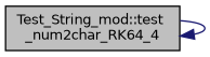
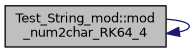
  digraph {
    rankdir=TB
-   n1 [color=black fillcolor=grey75 fontcolor=black fontname=Helvetica fontsize=10 height=0.2 label="Test_String_mod::test\l_num2char_RK64_4" shape=record style=filled width=0.4]
+   n1 [color=black fillcolor=grey75 fontcolor=black fontname=Helvetica fontsize=10 height=0.2 label="Test_String_mod::mod\l_num2char_RK64_4" shape=record style=filled width=0.4]
    n1 -> n1 [color=midnightblue fontname=Helvetica fontsize=10 labelfontname=Helvetica labelfontsize=10 style=solid]
  }
